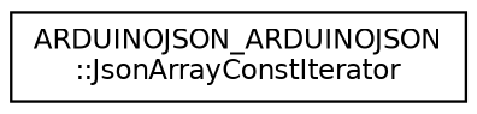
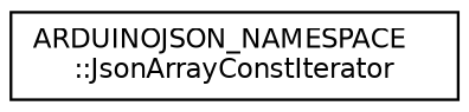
  digraph {
    rankdir=LR
-   n1 [color=black fillcolor=white fontname=Helvetica fontsize=10 height=0.2 label="ARDUINOJSON_ARDUINOJSON\l::JsonArrayConstIterator" shape=record style=filled width=0.4]
+   n1 [color=black fillcolor=white fontname=Helvetica fontsize=10 height=0.2 label="ARDUINOJSON_NAMESPACE\l::JsonArrayConstIterator" shape=record style=filled width=0.4]
  }
